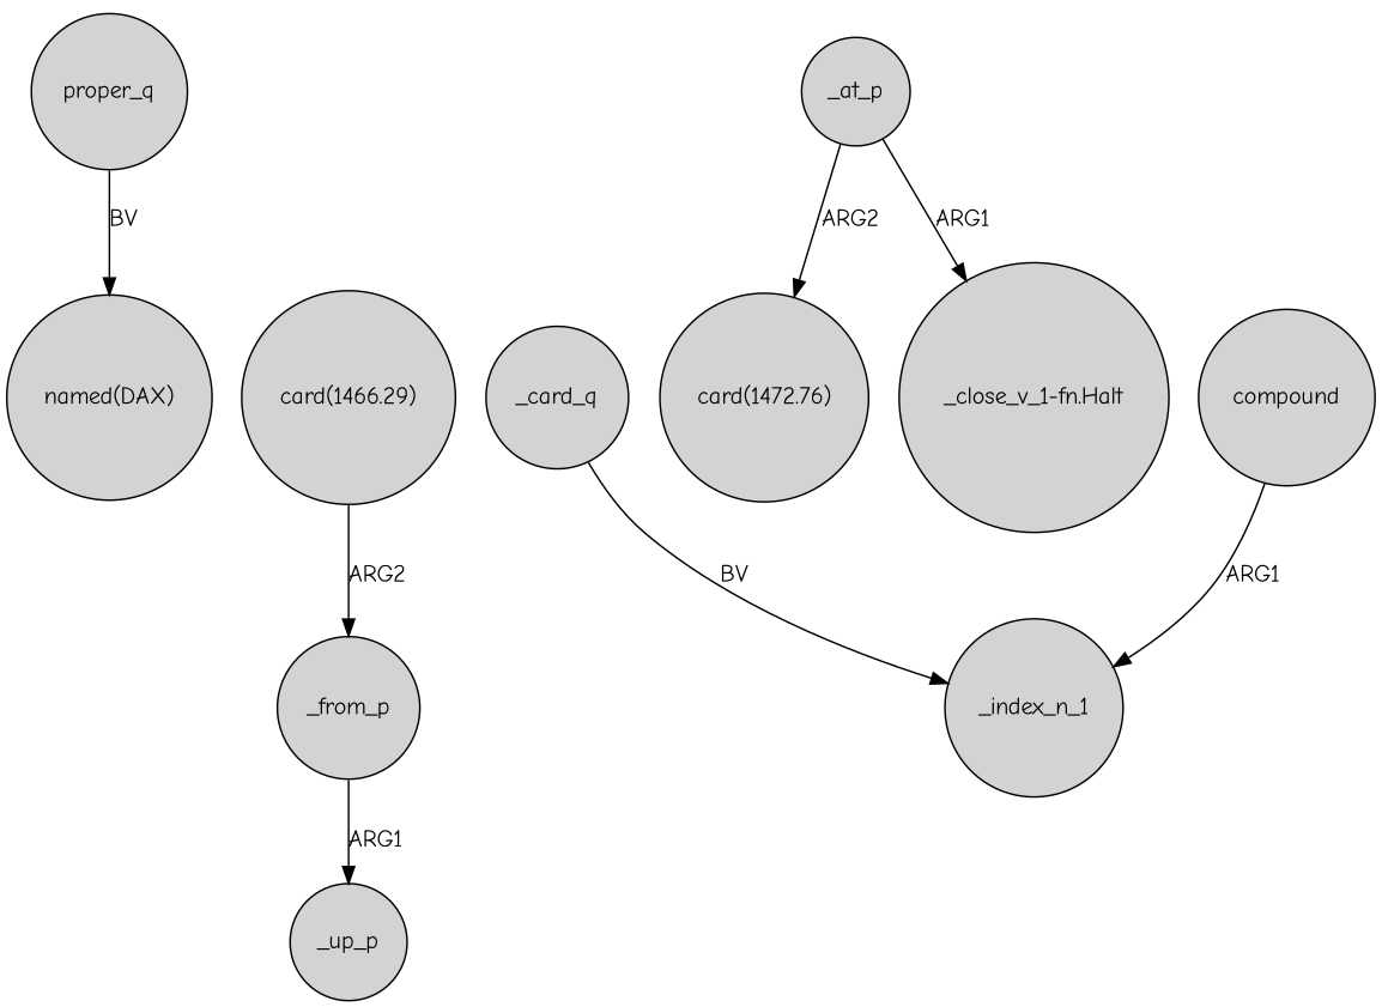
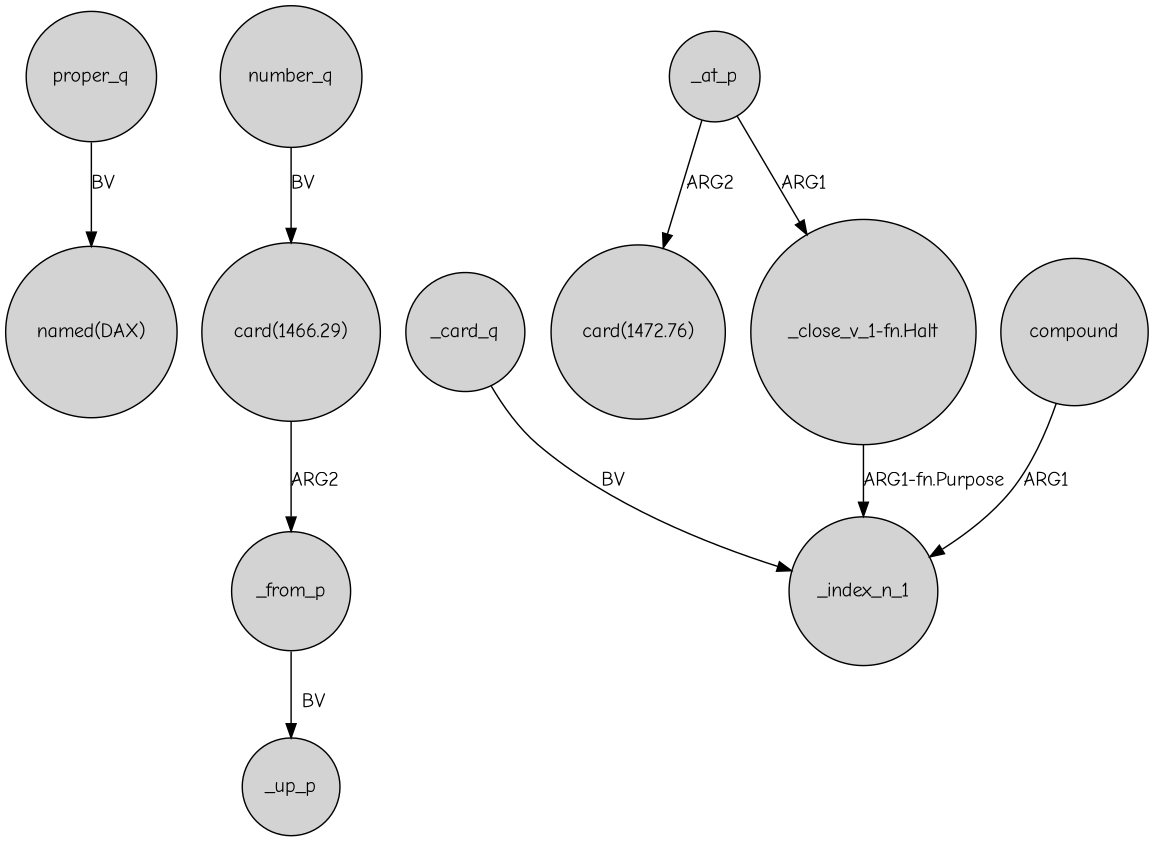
  digraph {
    fontname="Comic Neue"
    node [fontname="Comic Neue" shape=circle style=filled]
    edge [fontname="Comic Neue"]
    proper_q
    "named(DAX)"
+   number_q
    "card(1466.29)"
    _from_p
    _up_p
    n7 [label=_card_q]
    _index_n_1
    _at_p
    "card(1472.76)"
    "_close_v_1-fn.Halt"
    compound
    proper_q -> "named(DAX)" [label=BV]
+   number_q -> "card(1466.29)" [label=BV]
    "card(1466.29)" -> _from_p [label=ARG2]
-   _from_p -> _up_p [label=ARG1]
+   _from_p -> _up_p [label=BV]
    n7 -> _index_n_1 [label=BV]
    _at_p -> "card(1472.76)" [label=ARG2]
    _at_p -> "_close_v_1-fn.Halt" [label=ARG1]
+   "_close_v_1-fn.Halt" -> _index_n_1 [label="ARG1-fn.Purpose"]
    compound -> _index_n_1 [label=ARG1]
  }
